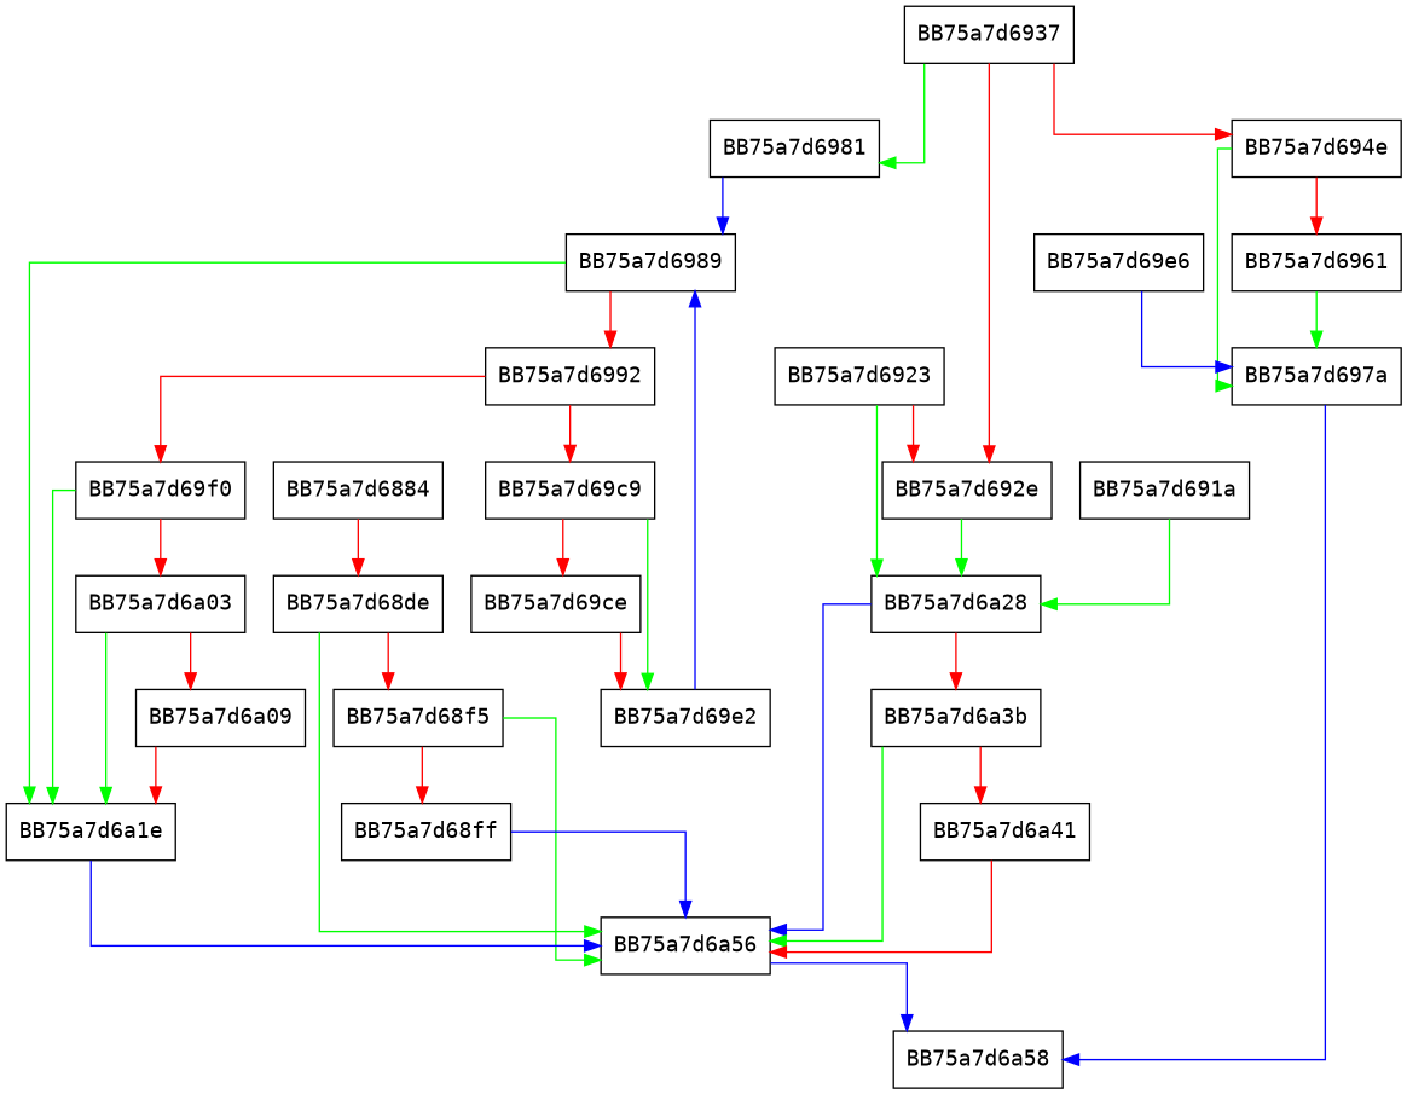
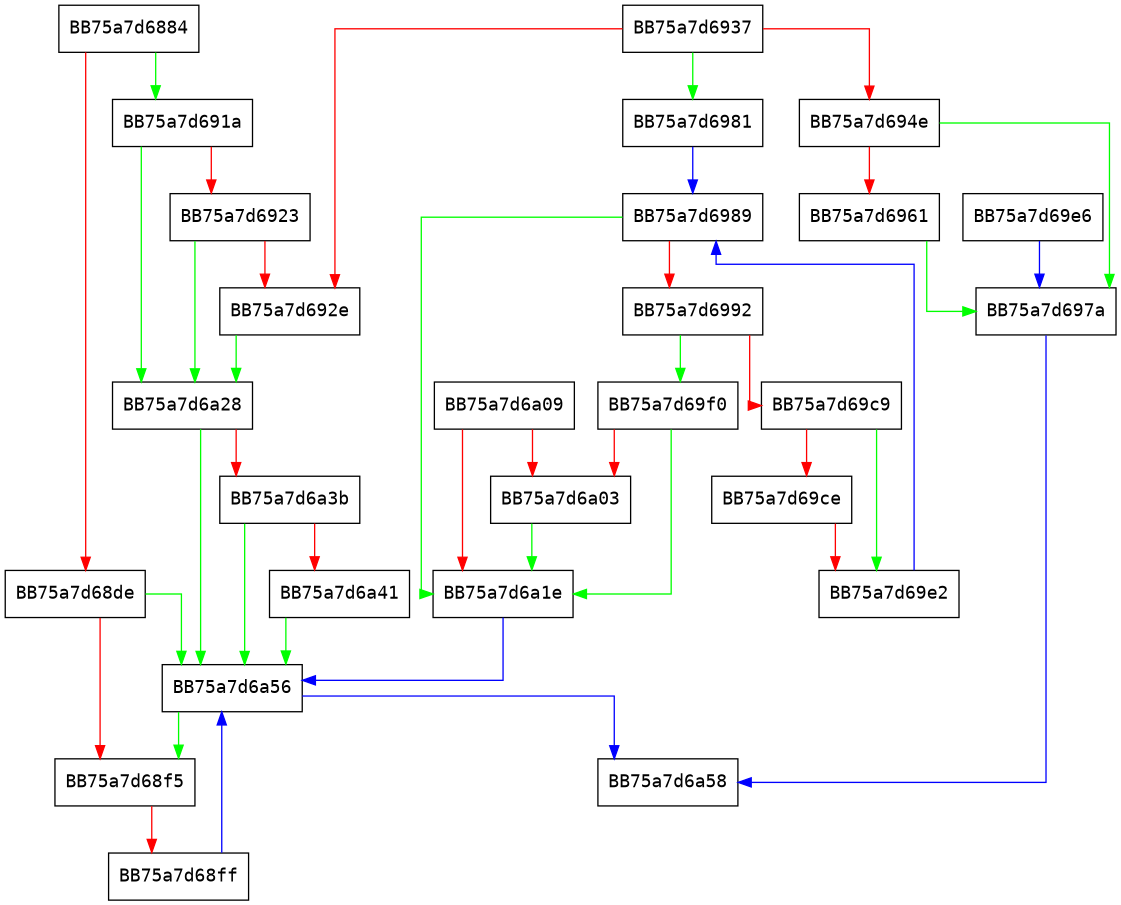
  digraph {
    fontname="DejaVu Sans Mono"
    splines=ortho
    node [fontname="DejaVu Sans Mono" shape=box]
    edge [color=red fontname="DejaVu Sans Mono"]
    BB75a7d6884
    BB75a7d691a
    BB75a7d68de
    BB75a7d6a28
    BB75a7d6923
    BB75a7d6a56
    BB75a7d68f5
    BB75a7d6a3b
    BB75a7d692e
    BB75a7d6a58
    BB75a7d68ff
    BB75a7d6a41
    BB75a7d6937
    n14 [label=BB75a7d6981]
    BB75a7d694e
    BB75a7d6989
    BB75a7d697a
    BB75a7d6961
    BB75a7d6a1e
    BB75a7d6992
    BB75a7d69f0
    BB75a7d69c9
    BB75a7d6a03
    BB75a7d69e2
    BB75a7d69ce
    BB75a7d6a09
    BB75a7d69e6
+   BB75a7d6884 -> BB75a7d691a [color=green]
    BB75a7d6884 -> BB75a7d68de
    BB75a7d691a -> BB75a7d6a28 [color=green]
+   BB75a7d691a -> BB75a7d6923
    BB75a7d68de -> BB75a7d6a56 [color=green]
    BB75a7d68de -> BB75a7d68f5
-   BB75a7d6a28 -> BB75a7d6a56 [color=blue]
+   BB75a7d6a28 -> BB75a7d6a56 [color=green]
    BB75a7d6a28 -> BB75a7d6a3b
    BB75a7d6923 -> BB75a7d6a28 [color=green]
    BB75a7d6923 -> BB75a7d692e
    BB75a7d6a56 -> BB75a7d6a58 [color=blue]
-   BB75a7d68f5 -> BB75a7d6a56 [color=green]
+   BB75a7d6a56 -> BB75a7d68f5 [color=green]
    BB75a7d68f5 -> BB75a7d68ff
    BB75a7d6a3b -> BB75a7d6a56 [color=green]
    BB75a7d6a3b -> BB75a7d6a41
    BB75a7d692e -> BB75a7d6a28 [color=green]
    BB75a7d68ff -> BB75a7d6a56 [color=blue]
-   BB75a7d6a41 -> BB75a7d6a56
+   BB75a7d6a41 -> BB75a7d6a56 [color=green]
    BB75a7d6937 -> BB75a7d692e
    BB75a7d6937 -> n14 [color=green]
    BB75a7d6937 -> BB75a7d694e
    n14 -> BB75a7d6989 [color=blue]
    BB75a7d694e -> BB75a7d697a [color=green]
    BB75a7d694e -> BB75a7d6961
    BB75a7d6989 -> BB75a7d6a1e [color=green]
    BB75a7d6989 -> BB75a7d6992
    BB75a7d697a -> BB75a7d6a58 [color=blue]
    BB75a7d6961 -> BB75a7d697a [color=green]
    BB75a7d6a1e -> BB75a7d6a56 [color=blue]
-   BB75a7d6992 -> BB75a7d69f0
+   BB75a7d6992 -> BB75a7d69f0 [color=green]
    BB75a7d6992 -> BB75a7d69c9
    BB75a7d69f0 -> BB75a7d6a1e [color=green]
    BB75a7d69f0 -> BB75a7d6a03
    BB75a7d69c9 -> BB75a7d69e2 [color=green]
    BB75a7d69c9 -> BB75a7d69ce
    BB75a7d6a03 -> BB75a7d6a1e [color=green]
-   BB75a7d6a03 -> BB75a7d6a09
+   BB75a7d6a09 -> BB75a7d6a03
    BB75a7d69e2 -> BB75a7d6989 [color=blue]
    BB75a7d69ce -> BB75a7d69e2
    BB75a7d6a09 -> BB75a7d6a1e
    BB75a7d69e6 -> BB75a7d697a [color=blue]
  }
